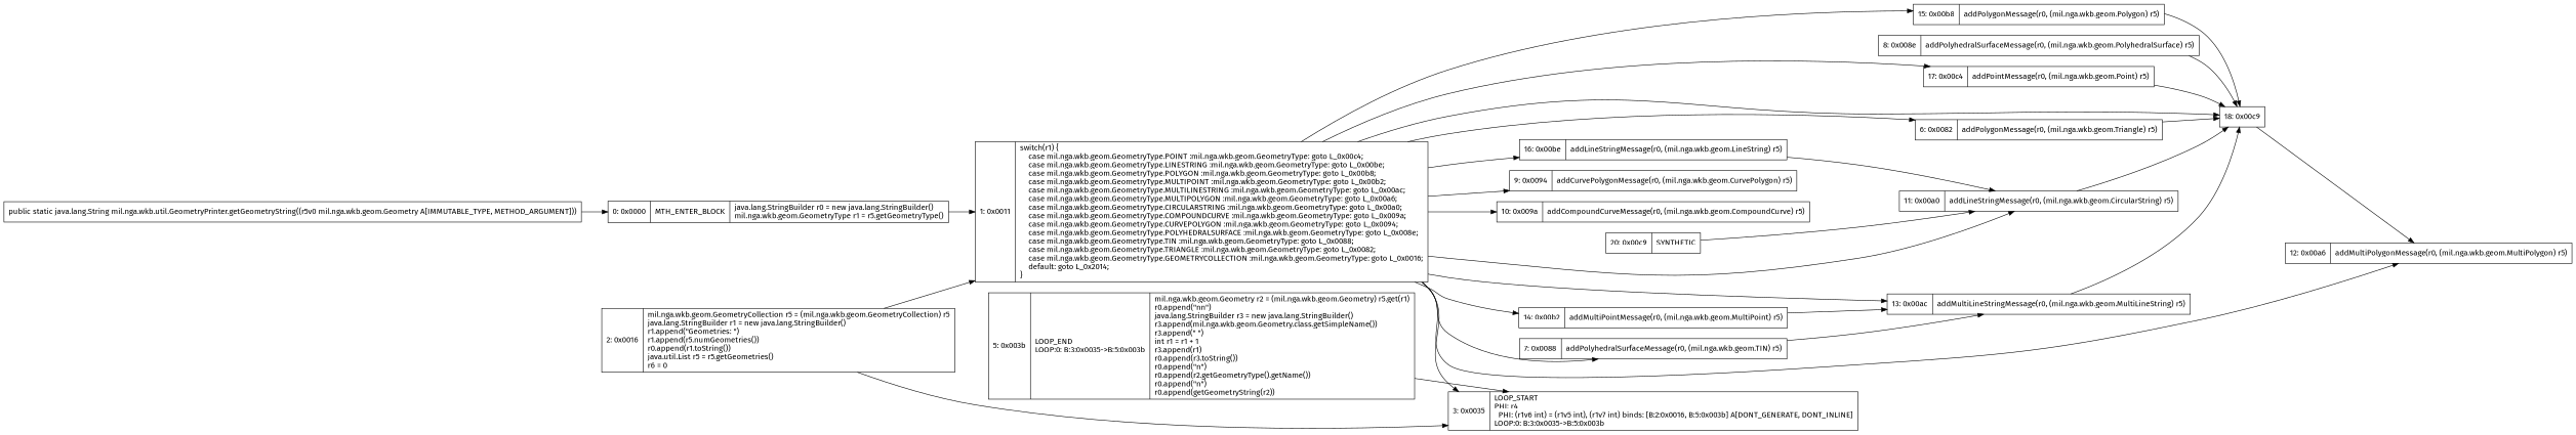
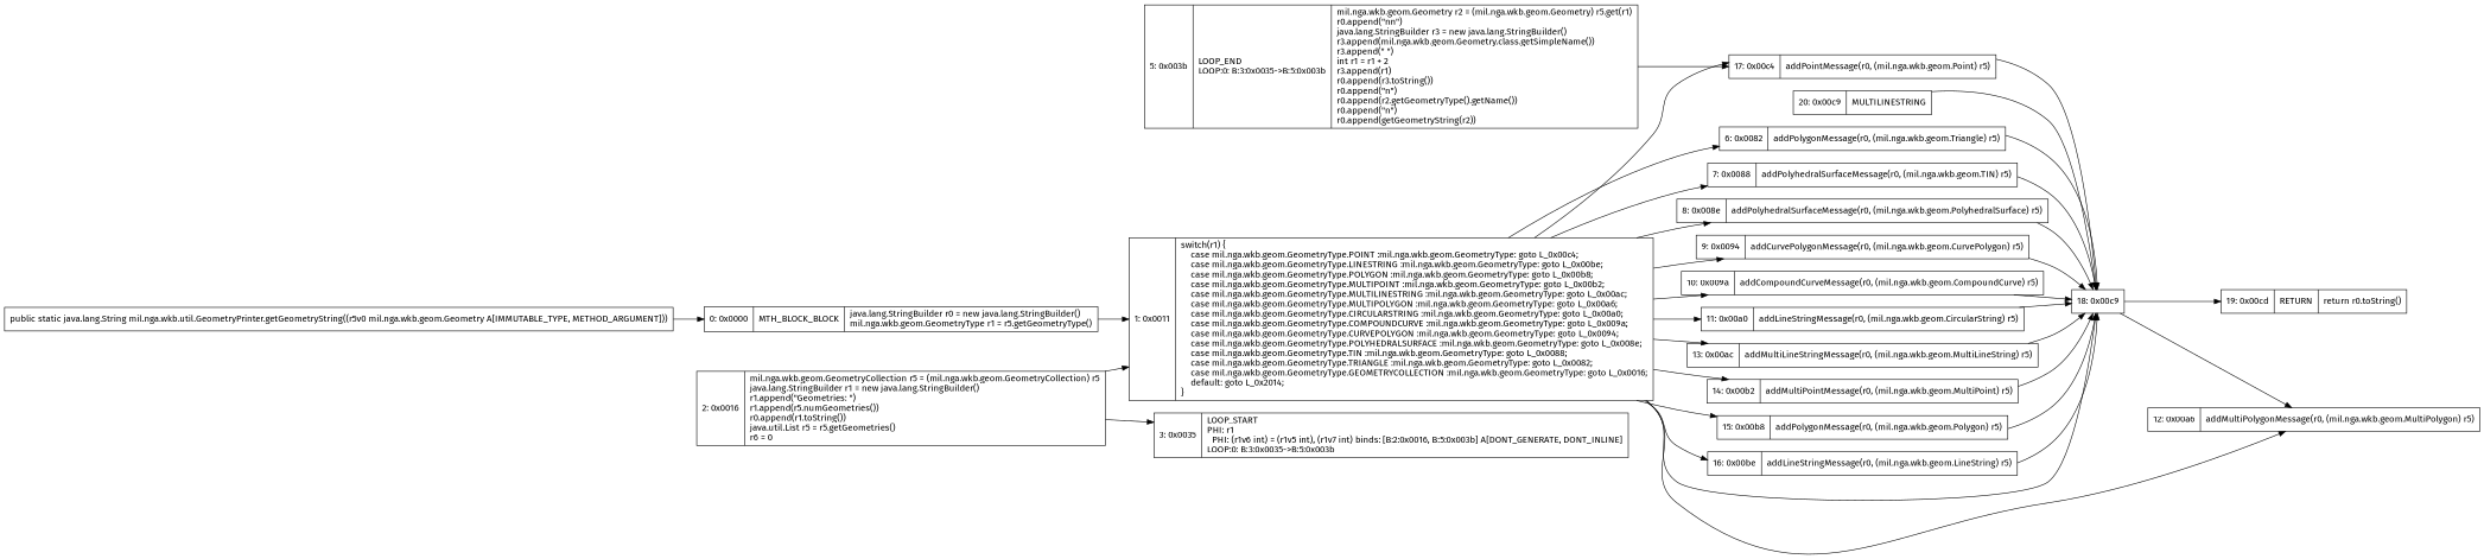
  digraph {
    fontname="Fira Sans"
    rankdir=LR
    node [fontname="Fira Sans" shape=record]
    edge [fontname="Fira Sans"]
-   n1 [label="{0\:\ 0x0000|MTH_ENTER_BLOCK\l|java.lang.StringBuilder r0 = new java.lang.StringBuilder()\lmil.nga.wkb.geom.GeometryType r1 = r5.getGeometryType()\l}"]
+   n1 [label="{0\:\ 0x0000|MTH_BLOCK_BLOCK\l|java.lang.StringBuilder r0 = new java.lang.StringBuilder()\lmil.nga.wkb.geom.GeometryType r1 = r5.getGeometryType()\l}"]
    n2 [label="{1\:\ 0x0011|switch(r1) \{\l    case mil.nga.wkb.geom.GeometryType.POINT :mil.nga.wkb.geom.GeometryType: goto L_0x00c4;\l    case mil.nga.wkb.geom.GeometryType.LINESTRING :mil.nga.wkb.geom.GeometryType: goto L_0x00be;\l    case mil.nga.wkb.geom.GeometryType.POLYGON :mil.nga.wkb.geom.GeometryType: goto L_0x00b8;\l    case mil.nga.wkb.geom.GeometryType.MULTIPOINT :mil.nga.wkb.geom.GeometryType: goto L_0x00b2;\l    case mil.nga.wkb.geom.GeometryType.MULTILINESTRING :mil.nga.wkb.geom.GeometryType: goto L_0x00ac;\l    case mil.nga.wkb.geom.GeometryType.MULTIPOLYGON :mil.nga.wkb.geom.GeometryType: goto L_0x00a6;\l    case mil.nga.wkb.geom.GeometryType.CIRCULARSTRING :mil.nga.wkb.geom.GeometryType: goto L_0x00a0;\l    case mil.nga.wkb.geom.GeometryType.COMPOUNDCURVE :mil.nga.wkb.geom.GeometryType: goto L_0x009a;\l    case mil.nga.wkb.geom.GeometryType.CURVEPOLYGON :mil.nga.wkb.geom.GeometryType: goto L_0x0094;\l    case mil.nga.wkb.geom.GeometryType.POLYHEDRALSURFACE :mil.nga.wkb.geom.GeometryType: goto L_0x008e;\l    case mil.nga.wkb.geom.GeometryType.TIN :mil.nga.wkb.geom.GeometryType: goto L_0x0088;\l    case mil.nga.wkb.geom.GeometryType.TRIANGLE :mil.nga.wkb.geom.GeometryType: goto L_0x0082;\l    case mil.nga.wkb.geom.GeometryType.GEOMETRYCOLLECTION :mil.nga.wkb.geom.GeometryType: goto L_0x0016;\l    default: goto L_0x2014;\l\}\l}"]
    n3 [label="{6\:\ 0x0082|addPolygonMessage(r0, (mil.nga.wkb.geom.Triangle) r5)\l}"]
    n4 [label="{7\:\ 0x0088|addPolyhedralSurfaceMessage(r0, (mil.nga.wkb.geom.TIN) r5)\l}"]
    n5 [label="{8\:\ 0x008e|addPolyhedralSurfaceMessage(r0, (mil.nga.wkb.geom.PolyhedralSurface) r5)\l}"]
    n6 [label="{9\:\ 0x0094|addCurvePolygonMessage(r0, (mil.nga.wkb.geom.CurvePolygon) r5)\l}"]
    n7 [label="{10\:\ 0x009a|addCompoundCurveMessage(r0, (mil.nga.wkb.geom.CompoundCurve) r5)\l}"]
    n8 [label="{11\:\ 0x00a0|addLineStringMessage(r0, (mil.nga.wkb.geom.CircularString) r5)\l}"]
    n9 [label="{12\:\ 0x00a6|addMultiPolygonMessage(r0, (mil.nga.wkb.geom.MultiPolygon) r5)\l}"]
    n10 [label="{13\:\ 0x00ac|addMultiLineStringMessage(r0, (mil.nga.wkb.geom.MultiLineString) r5)\l}"]
    n11 [label="{14\:\ 0x00b2|addMultiPointMessage(r0, (mil.nga.wkb.geom.MultiPoint) r5)\l}"]
    n12 [label="{15\:\ 0x00b8|addPolygonMessage(r0, (mil.nga.wkb.geom.Polygon) r5)\l}"]
    n13 [label="{16\:\ 0x00be|addLineStringMessage(r0, (mil.nga.wkb.geom.LineString) r5)\l}"]
    n14 [label="{17\:\ 0x00c4|addPointMessage(r0, (mil.nga.wkb.geom.Point) r5)\l}"]
    n15 [label="{18\:\ 0x00c9}"]
    n16 [label="{2\:\ 0x0016|mil.nga.wkb.geom.GeometryCollection r5 = (mil.nga.wkb.geom.GeometryCollection) r5\ljava.lang.StringBuilder r1 = new java.lang.StringBuilder()\lr1.append(\"Geometries: \")\lr1.append(r5.numGeometries())\lr0.append(r1.toString())\ljava.util.List r5 = r5.getGeometries()\lr6 = 0\l}"]
-   n17 [label="{3\:\ 0x0035|LOOP_START\lPHI: r4 \l  PHI: (r1v6 int) = (r1v5 int), (r1v7 int) binds: [B:2:0x0016, B:5:0x003b] A[DONT_GENERATE, DONT_INLINE]\lLOOP:0: B:3:0x0035\-\>B:5:0x003b\l}"]
-   n19 [label="{5\:\ 0x003b|LOOP_END\lLOOP:0: B:3:0x0035\-\>B:5:0x003b\l|mil.nga.wkb.geom.Geometry r2 = (mil.nga.wkb.geom.Geometry) r5.get(r1)\lr0.append(\"nn\")\ljava.lang.StringBuilder r3 = new java.lang.StringBuilder()\lr3.append(mil.nga.wkb.geom.Geometry.class.getSimpleName())\lr3.append(\" \")\lint r1 = r1 + 1\lr3.append(r1)\lr0.append(r3.toString())\lr0.append(\"n\")\lr0.append(r2.getGeometryType().getName())\lr0.append(\"n\")\lr0.append(getGeometryString(r2))\l}"]
-   n20 [label="{20\:\ 0x00c9|SYNTHETIC\l}"]
+   n17 [label="{3\:\ 0x0035|LOOP_START\lPHI: r1 \l  PHI: (r1v6 int) = (r1v5 int), (r1v7 int) binds: [B:2:0x0016, B:5:0x003b] A[DONT_GENERATE, DONT_INLINE]\lLOOP:0: B:3:0x0035\-\>B:5:0x003b\l}"]
+   n18 [label="{19\:\ 0x00cd|RETURN\l|return r0.toString()\l}"]
+   n19 [label="{5\:\ 0x003b|LOOP_END\lLOOP:0: B:3:0x0035\-\>B:5:0x003b\l|mil.nga.wkb.geom.Geometry r2 = (mil.nga.wkb.geom.Geometry) r5.get(r1)\lr0.append(\"nn\")\ljava.lang.StringBuilder r3 = new java.lang.StringBuilder()\lr3.append(mil.nga.wkb.geom.Geometry.class.getSimpleName())\lr3.append(\" \")\lint r1 = r1 + 2\lr3.append(r1)\lr0.append(r3.toString())\lr0.append(\"n\")\lr0.append(r2.getGeometryType().getName())\lr0.append(\"n\")\lr0.append(getGeometryString(r2))\l}"]
+   n20 [label="{20\:\ 0x00c9|MULTILINESTRING\l}"]
    n21 [label="{public static java.lang.String mil.nga.wkb.util.GeometryPrinter.getGeometryString((r5v0 mil.nga.wkb.geom.Geometry A[IMMUTABLE_TYPE, METHOD_ARGUMENT])) }"]
    n1 -> n2
    n2 -> n3
    n2 -> n4
-   n2 -> n17
+   n2 -> n5
    n2 -> n6
    n2 -> n7
    n2 -> n8
    n2 -> n9
    n2 -> n10
    n2 -> n11
    n2 -> n12
    n2 -> n13
    n2 -> n14
    n2 -> n15
    n3 -> n15
-   n4 -> n10
+   n4 -> n15
    n5 -> n15
+   n6 -> n15
+   n7 -> n15
    n8 -> n15
    n10 -> n15
-   n11 -> n10
+   n11 -> n15
    n12 -> n15
-   n13 -> n8
+   n13 -> n15
    n14 -> n15
    n15 -> n9
+   n15 -> n18
    n16 -> n2
    n16 -> n17
-   n19 -> n17
-   n20 -> n8
+   n19 -> n14
+   n20 -> n15
    n21 -> n1
  }
